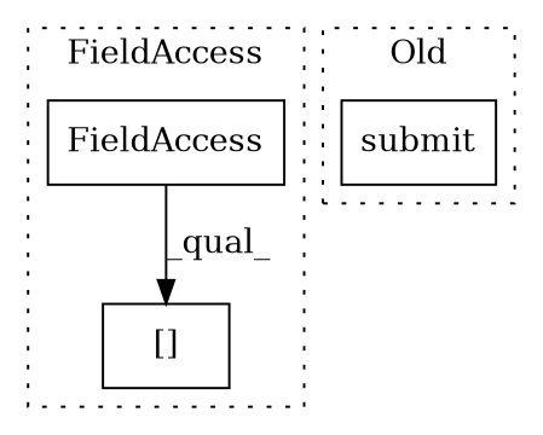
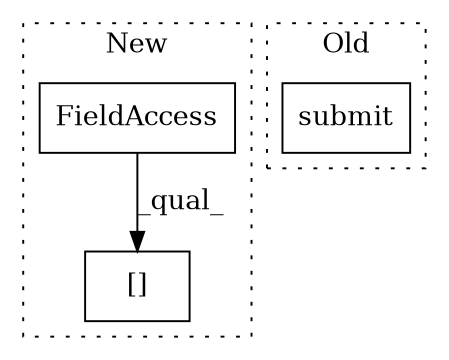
  digraph {
    node [l="7,1" shape=box]
    n1 [a=2 label="[]" s="4050,4065"]
    n2 [a=22 l=6 label=FieldAccess s=4050]
    n3 [a=32 label=submit s="5666,5693"]
    subgraph cluster_1 {
-     label=FieldAccess
+     label=New
      style=dotted
      n1
      n2
    }
    subgraph cluster_2 {
      label=Old
      style=dotted
      n3
    }
    n2 -> n1 [label=_qual_]
  }
